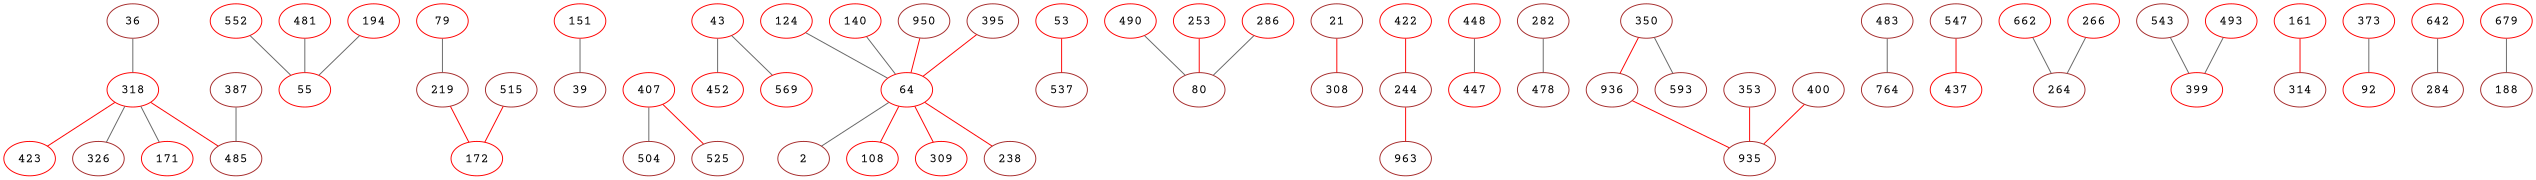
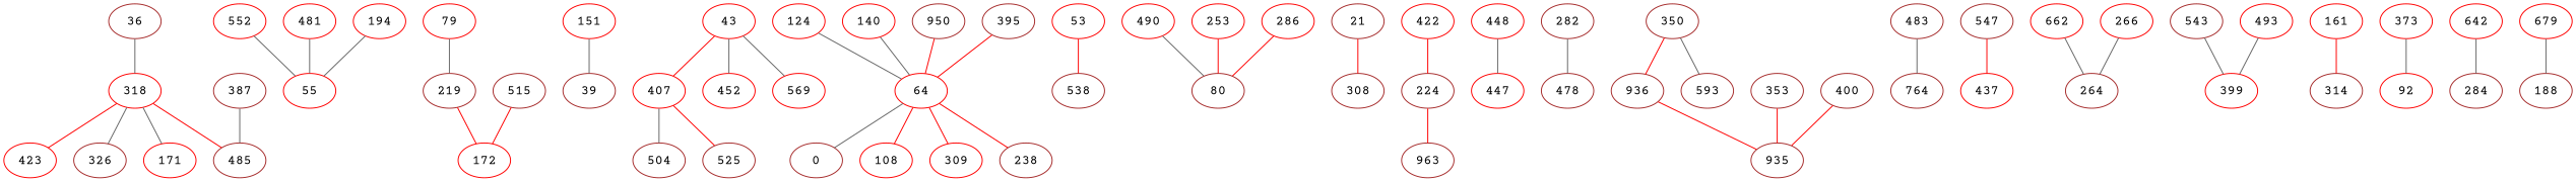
  strict graph {
    "edge"="{}"
    file="/Users/felicedeluca/Developer/UofA/mlgd/datasets/eucore/set2/input/Layer_Layer3_topics_v2_id.dot"
    fontname="Courier Prime"
    "graph"="{'file': '/Users/felicedeluca/Developer/UofA/mlgd/datasets/eucore/set2/input/Layer_Layer3_topics_v2_id.dot'}"
    "node"="{'label': '', 'level': ''}"
    node [color=red fontname="Courier Prime" level=3]
    edge [color=gray40 fontname="Courier Prime"]
    n1 [color=brown label=36]
    n2 [label=318 level=1]
    n3 [label=423]
    n4 [color=brown label=326]
    n5 [label=171]
    n6 [color=brown label=485]
    n7 [label=552]
    n8 [label=55 level=1]
    n9 [label=79]
    n10 [color=brown label=219]
    n11 [label=172 level=1]
    n12 [color=brown label=387]
    n13 [label=151]
    n14 [color=brown label=39 level=2]
    n15 [label=43]
    n16 [label=407 level=2]
    n17 [label=452]
    n18 [label=569]
    n19 [color=brown label=504]
    n20 [color=brown label=525]
    n21 [label=124]
    n22 [label=64 level=1]
-   n23 [color=brown label=2]
+   n23 [color=brown label=0]
    n24 [label=108]
    n25 [label=309]
    n26 [color=brown label=238]
-   n27 [color=brown label=537 level=2]
+   n27 [color=brown label=538 level=2]
    n28 [label=490]
    n29 [color=brown label=80 level=1]
    n30 [color=brown label=21 level=1]
    n31 [color=brown label=308]
    n32 [label=481]
    n33 [label=422]
-   n34 [color=brown label=244 level=1]
+   n34 [color=brown label=224 level=1]
    n35 [color=brown label=963]
    n36 [label=448]
    n37 [label=447 level=2]
    n38 [label=140]
    n39 [color=brown label=282 level=1]
    n40 [color=brown label=478]
    n41 [color=brown label=350 level=1]
    n42 [color=brown label=936]
    n43 [color=brown label=593]
    n44 [color=brown label=935]
    n45 [color=brown label=950]
    n46 [color=brown label=395]
    n47 [label=194]
    n48 [color=brown label=483]
    n49 [color=brown label=764 level=1]
    n50 [color=brown label=547 level=1]
    n51 [label=437]
    n52 [label=662]
    n53 [color=brown label=264]
    n54 [label=253]
    n55 [color=brown label=543]
    n56 [label=399]
    n57 [label=161]
    n58 [color=brown label=314 level=1]
    n59 [color=brown label=515]
    n60 [label=373]
    n61 [label=92 level=2]
    n62 [label=642 level=1]
    n63 [color=brown label=284]
    n64 [color=brown label=353]
    n65 [label=493 level=1]
    n66 [label=679 level=1]
    n67 [color=brown label=188]
    n68 [label=266 level=2]
    n69 [label=286]
    n70 [label=53]
    n71 [color=brown label=400]
    n1 -- n2
    n2 -- n3 [color=red]
    n2 -- n4
    n2 -- n5
    n2 -- n6 [color=red]
    n7 -- n8
    n9 -- n10
    n10 -- n11 [color=red]
    n12 -- n6
    n13 -- n14
+   n15 -- n16 [color=red]
    n15 -- n17
    n15 -- n18
    n16 -- n19
    n16 -- n20 [color=red]
    n21 -- n22
    n22 -- n23
    n22 -- n24 [color=red]
    n22 -- n25 [color=red]
    n22 -- n26 [color=red]
    n28 -- n29
    n30 -- n31 [color=red]
    n32 -- n8
    n33 -- n34 [color=red]
    n34 -- n35 [color=red]
    n36 -- n37
    n38 -- n22
    n39 -- n40
    n41 -- n42 [color=red]
    n41 -- n43
    n42 -- n44 [color=red]
    n45 -- n22 [color=red]
    n46 -- n22 [color=red]
    n47 -- n8
    n48 -- n49
    n50 -- n51 [color=red]
    n52 -- n53
    n54 -- n29 [color=red]
    n55 -- n56
    n57 -- n58 [color=red]
    n59 -- n11 [color=red]
    n60 -- n61
    n62 -- n63
    n64 -- n44 [color=red]
    n65 -- n56
    n66 -- n67
    n68 -- n53
-   n69 -- n29
+   n69 -- n29 [color=red]
    n70 -- n27 [color=red]
    n71 -- n44 [color=red]
  }
